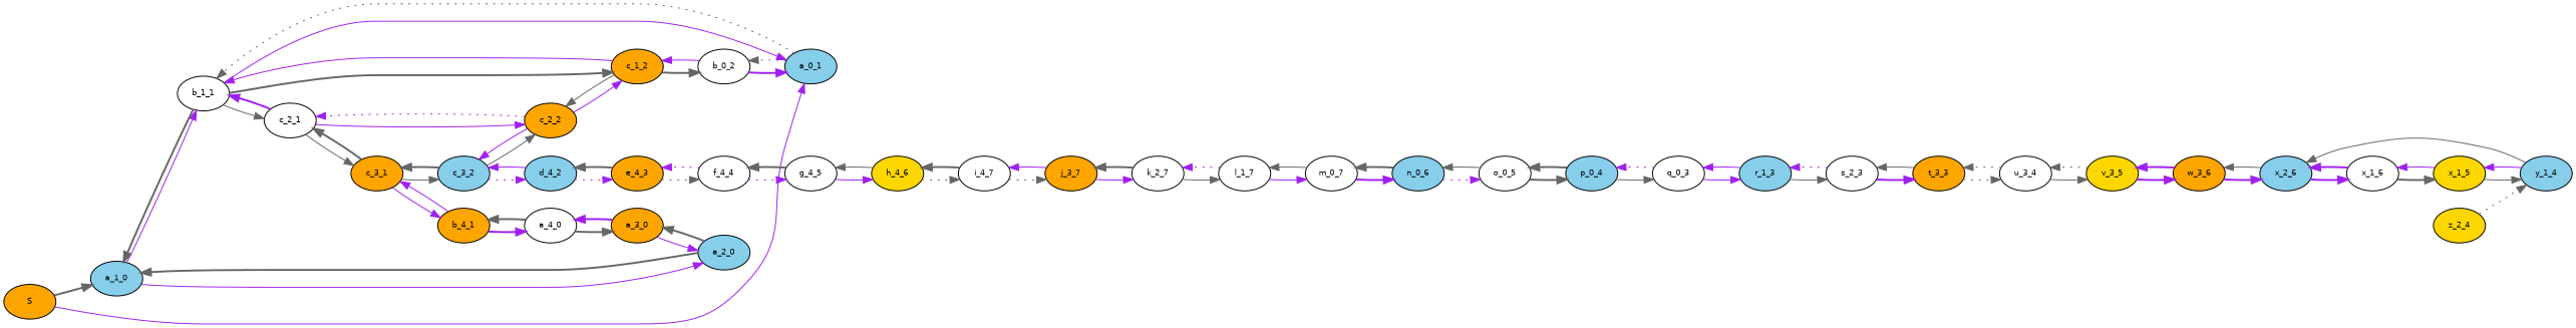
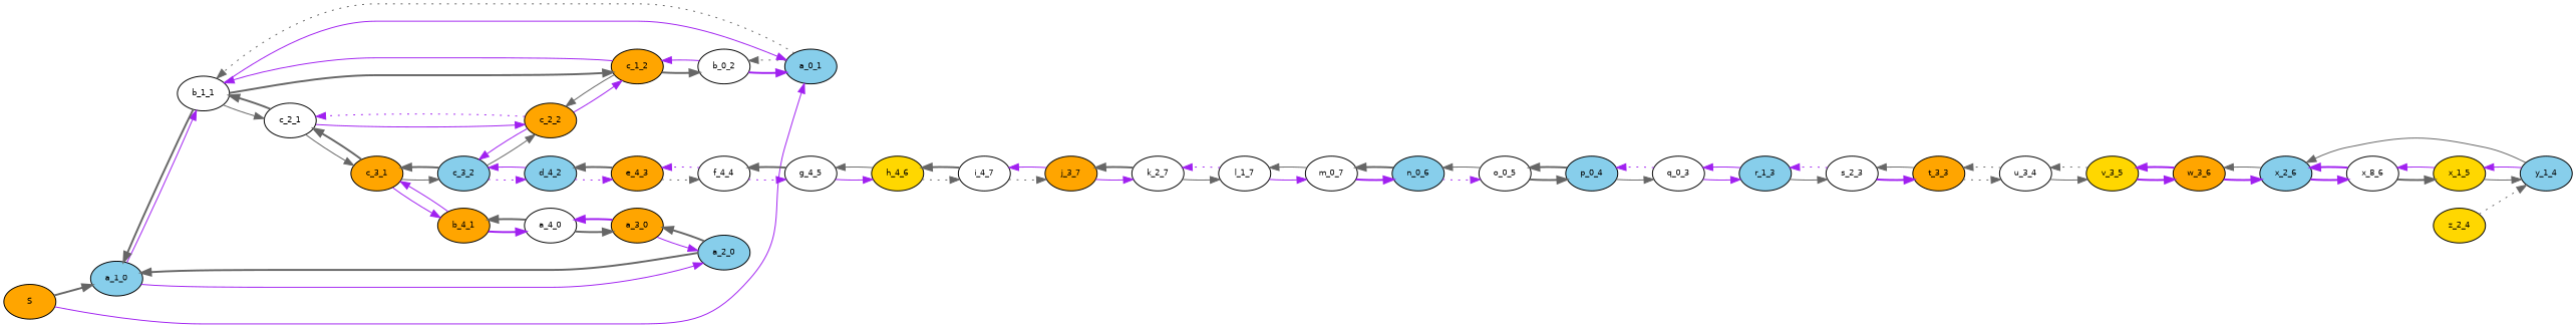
  digraph {
    fontname="DejaVu Sans"
    rankdir=LR
    node [fillcolor=white fontname="DejaVu Sans" fontsize=8 style=filled]
    edge [color=gray40 fontname="DejaVu Sans" fontsize=8 style=solid]
    n1 [fillcolor=orange label=S]
    n2 [fillcolor=skyblue label=a_1_0]
    n3 [fillcolor=skyblue label=a_0_1]
    n4 [label=b_1_1]
    n5 [fillcolor=skyblue label=a_2_0]
    n6 [label=b_0_2]
    n7 [fillcolor=orange label=c_1_2]
    n8 [label=c_2_1]
    n9 [fillcolor=orange label=a_3_0]
    n10 [fillcolor=orange label=c_2_2]
    n11 [fillcolor=orange label=c_3_1]
    n12 [fillcolor=skyblue label=c_3_2]
    n13 [label=q_0_3]
    n14 [fillcolor=skyblue label=r_1_3]
    n15 [fillcolor=skyblue label=p_0_4]
    n16 [label=s_2_3]
    n17 [label=o_0_5]
    n18 [fillcolor=orange label=t_3_3]
    n19 [fillcolor=skyblue label=n_0_6]
    n20 [label=m_0_7]
    n21 [label=l_1_7]
    n22 [label=k_2_7]
    n23 [fillcolor=orange label=j_3_7]
    n24 [label=a_4_0]
    n25 [fillcolor=orange label=b_4_1]
    n26 [fillcolor=skyblue label=d_4_2]
    n27 [label=u_3_4]
    n28 [fillcolor=skyblue label=y_1_4]
    n29 [fillcolor=gold label=x_1_5]
    n30 [fillcolor=skyblue label=x_2_6]
    n31 [fillcolor=gold label=z_2_4]
-   n32 [label=x_1_6]
+   n32 [label=x_8_6]
    n33 [fillcolor=orange label=w_3_6]
    n34 [fillcolor=gold label=v_3_5]
    n35 [label=i_4_7]
    n36 [fillcolor=orange label=e_4_3]
    n37 [fillcolor=gold label=h_4_6]
    n38 [label=f_4_4]
    n39 [label=g_4_5]
    n1 -> n2 [style=bold]
    n1 -> n3 [color=purple]
    n2 -> n4 [color=purple]
    n2 -> n5 [color=purple]
    n3 -> n4 [style=dotted]
    n3 -> n6 [style=dotted]
    n4 -> n2 [style=bold]
    n4 -> n3 [color=purple]
    n4 -> n7 [style=bold]
    n4 -> n8
    n5 -> n2 [style=bold]
    n5 -> n9 [style=bold]
    n6 -> n3 [color=purple style=bold]
    n6 -> n7 [color=purple]
    n7 -> n4 [color=purple]
    n7 -> n6 [style=bold]
    n7 -> n10
-   n8 -> n4 [color=purple style=bold]
+   n8 -> n4 [style=bold]
    n8 -> n10 [color=purple]
    n8 -> n11
    n9 -> n5 [color=purple]
    n9 -> n24 [color=purple style=bold]
    n10 -> n7 [color=purple]
    n10 -> n8 [color=purple style=dotted]
    n10 -> n12 [color=purple]
    n11 -> n8 [style=bold]
    n11 -> n12
    n11 -> n25 [color=purple]
    n12 -> n10
    n12 -> n11 [style=bold]
    n12 -> n26 [color=purple style=dotted]
    n13 -> n14 [color=purple]
    n13 -> n15 [color=purple style=dotted]
    n14 -> n13 [color=purple]
    n14 -> n16
    n15 -> n13
    n15 -> n17 [style=bold]
    n16 -> n14 [color=purple style=dotted]
    n16 -> n18 [color=purple style=bold]
    n17 -> n15 [style=bold]
    n17 -> n19
    n18 -> n16
    n18 -> n27 [style=dotted]
    n19 -> n17 [color=purple style=dotted]
    n19 -> n20 [style=bold]
    n20 -> n19 [color=purple style=bold]
    n20 -> n21
    n21 -> n20 [color=purple]
    n21 -> n22 [color=purple style=dotted]
    n22 -> n21
    n22 -> n23 [style=bold]
    n23 -> n22 [color=purple]
    n23 -> n35 [color=purple]
    n24 -> n9 [style=bold]
    n24 -> n25 [style=bold]
    n25 -> n11 [color=purple]
    n25 -> n24 [color=purple style=bold]
    n26 -> n12 [color=purple]
    n26 -> n36 [color=purple style=dotted]
    n27 -> n18 [style=dotted]
    n27 -> n34
    n28 -> n29 [color=purple]
    n28 -> n30
    n29 -> n28
    n29 -> n32 [color=purple]
    n30 -> n32 [color=purple style=bold]
    n30 -> n33
    n31 -> n28 [style=dotted]
    n32 -> n29 [style=bold]
    n32 -> n30 [color=purple style=bold]
    n33 -> n30 [color=purple style=bold]
    n33 -> n34 [color=purple style=bold]
    n34 -> n27 [style=dotted]
    n34 -> n33 [color=purple style=bold]
    n35 -> n23 [style=dotted]
    n35 -> n37 [style=bold]
    n36 -> n26 [style=bold]
    n36 -> n38 [style=dotted]
    n37 -> n35 [style=dotted]
    n37 -> n39
    n38 -> n36 [color=purple style=dotted]
    n38 -> n39 [color=purple style=dotted]
    n39 -> n37 [color=purple]
    n39 -> n38 [style=bold]
  }
